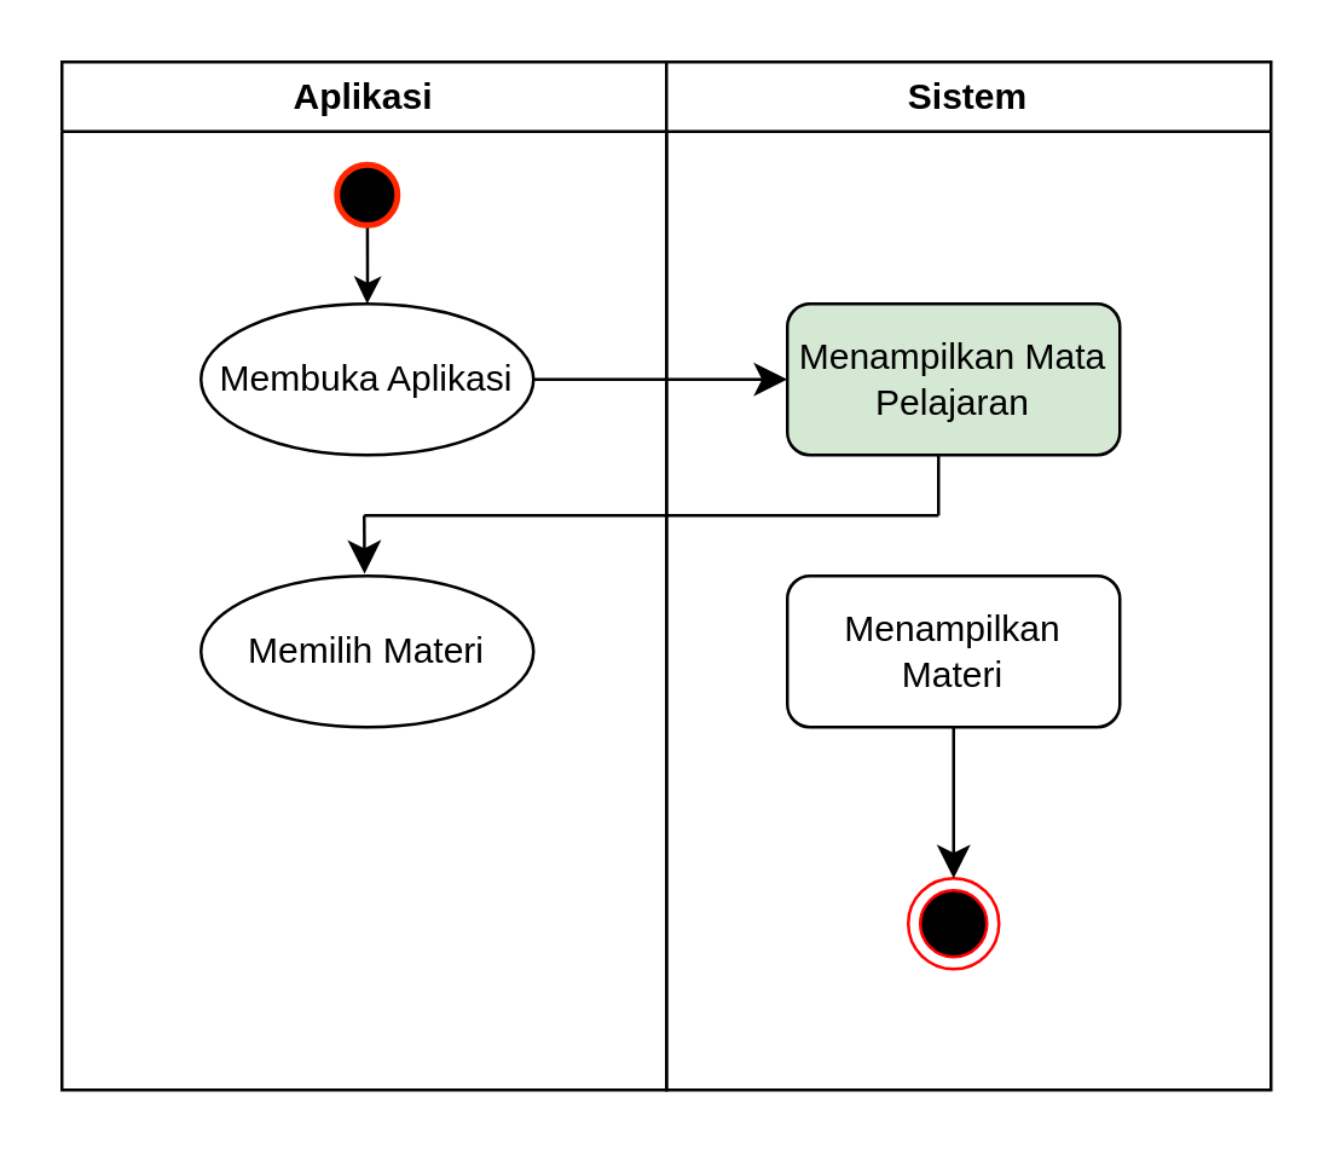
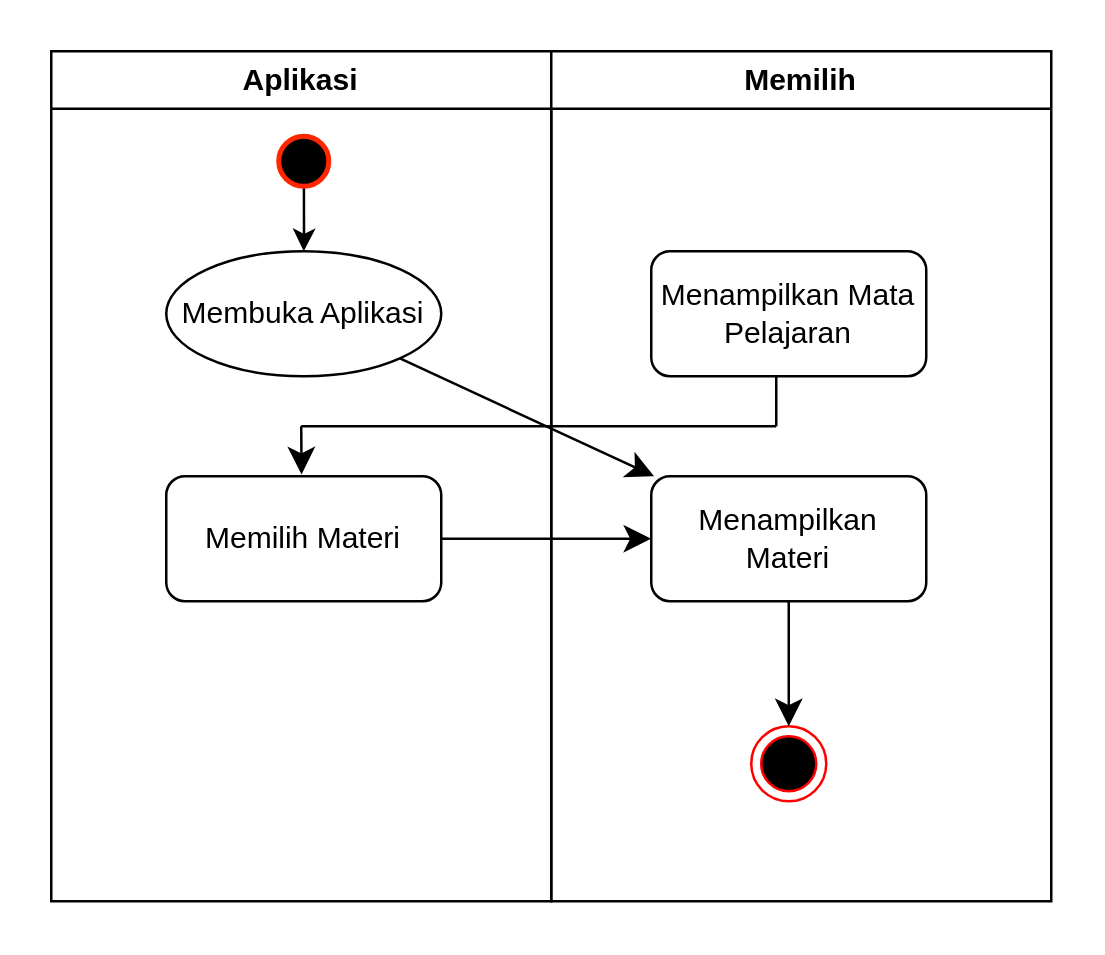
  <mxCell id="0" />
  <mxCell id="1" parent="0" />
  <mxCell id="2" value="&lt;font style=&quot;vertical-align: inherit;&quot;&gt;&lt;font style=&quot;vertical-align: inherit;&quot;&gt;Aplikasi&lt;/font&gt;&lt;/font&gt;" style="swimlane;whiteSpace=wrap;html=1;" parent="1" vertex="1"><mxGeometry x="20" y="20" width="200" height="340" as="geometry" /></mxCell>
  <mxCell id="3" value="" style="edgeStyle=orthogonalEdgeStyle;rounded=0;orthogonalLoop=1;jettySize=auto;html=1;exitX=0.502;exitY=0.809;exitDx=0;exitDy=0;exitPerimeter=0;" parent="2" source="4" target="5" edge="1"><mxGeometry relative="1" as="geometry" /></mxCell>
  <mxCell id="4" value="" style="shape=ellipse;html=1;fillColor=#000000;strokeWidth=2;verticalLabelPosition=bottom;verticalAlignment=top;perimeter=ellipsePerimeter;perimeterSpacing=7;shadow=0;strokeColor=#ff2600;" parent="2" vertex="1"><mxGeometry x="91" y="34" width="20" height="20" as="geometry" /></mxCell>
  <mxCell id="5" value="&lt;font style=&quot;vertical-align: inherit;&quot;&gt;&lt;font style=&quot;vertical-align: inherit;&quot;&gt;Membuka Aplikasi&lt;/font&gt;&lt;/font&gt;" style="ellipse;whiteSpace=wrap;html=1;" parent="2" vertex="1"><mxGeometry x="46" y="80" width="110" height="50" as="geometry" /></mxCell>
- <mxCell id="6" value="&lt;font style=&quot;vertical-align: inherit;&quot;&gt;&lt;font style=&quot;vertical-align: inherit;&quot;&gt;Memilih Materi&lt;/font&gt;&lt;/font&gt;" style="ellipse;whiteSpace=wrap;html=1;" parent="2" vertex="1"><mxGeometry x="46" y="170" width="110" height="50" as="geometry" /></mxCell>
- <mxCell id="7" value="&lt;font style=&quot;vertical-align: inherit;&quot;&gt;&lt;font style=&quot;vertical-align: inherit;&quot;&gt;Sistem&lt;/font&gt;&lt;/font&gt;" style="swimlane;whiteSpace=wrap;html=1;" parent="1" vertex="1"><mxGeometry x="220" y="20" width="200" height="340" as="geometry" /></mxCell>
- <mxCell id="8" value="&lt;font style=&quot;vertical-align: inherit;&quot;&gt;&lt;font style=&quot;vertical-align: inherit;&quot;&gt;&lt;font style=&quot;vertical-align: inherit;&quot;&gt;&lt;font style=&quot;vertical-align: inherit;&quot;&gt;&lt;font style=&quot;vertical-align: inherit;&quot;&gt;&lt;font style=&quot;vertical-align: inherit;&quot;&gt;&lt;font style=&quot;vertical-align: inherit;&quot;&gt;&lt;font style=&quot;vertical-align: inherit;&quot;&gt;&lt;font style=&quot;vertical-align: inherit;&quot;&gt;&lt;font style=&quot;vertical-align: inherit;&quot;&gt;&lt;font style=&quot;vertical-align: inherit;&quot;&gt;&lt;font style=&quot;vertical-align: inherit;&quot;&gt;Menampilkan Mata Pelajaran&lt;/font&gt;&lt;/font&gt;&lt;/font&gt;&lt;/font&gt;&lt;/font&gt;&lt;/font&gt;&lt;/font&gt;&lt;/font&gt;&lt;/font&gt;&lt;/font&gt;&lt;/font&gt;&lt;/font&gt;" style="rounded=1;whiteSpace=wrap;html=1;fillColor=#d5e8d4;" parent="7" vertex="1"><mxGeometry x="40" y="80" width="110" height="50" as="geometry" /></mxCell>
+ <mxCell id="6" value="&lt;font style=&quot;vertical-align: inherit;&quot;&gt;&lt;font style=&quot;vertical-align: inherit;&quot;&gt;Memilih Materi&lt;/font&gt;&lt;/font&gt;" style="rounded=1;whiteSpace=wrap;html=1;" parent="2" vertex="1"><mxGeometry x="46" y="170" width="110" height="50" as="geometry" /></mxCell>
+ <mxCell id="7" value="&lt;font style=&quot;vertical-align: inherit;&quot;&gt;&lt;font style=&quot;vertical-align: inherit;&quot;&gt;Memilih&lt;/font&gt;&lt;/font&gt;" style="swimlane;whiteSpace=wrap;html=1;" parent="1" vertex="1"><mxGeometry x="220" y="20" width="200" height="340" as="geometry" /></mxCell>
+ <mxCell id="8" value="&lt;font style=&quot;vertical-align: inherit;&quot;&gt;&lt;font style=&quot;vertical-align: inherit;&quot;&gt;&lt;font style=&quot;vertical-align: inherit;&quot;&gt;&lt;font style=&quot;vertical-align: inherit;&quot;&gt;&lt;font style=&quot;vertical-align: inherit;&quot;&gt;&lt;font style=&quot;vertical-align: inherit;&quot;&gt;&lt;font style=&quot;vertical-align: inherit;&quot;&gt;&lt;font style=&quot;vertical-align: inherit;&quot;&gt;&lt;font style=&quot;vertical-align: inherit;&quot;&gt;&lt;font style=&quot;vertical-align: inherit;&quot;&gt;&lt;font style=&quot;vertical-align: inherit;&quot;&gt;&lt;font style=&quot;vertical-align: inherit;&quot;&gt;Menampilkan Mata Pelajaran&lt;/font&gt;&lt;/font&gt;&lt;/font&gt;&lt;/font&gt;&lt;/font&gt;&lt;/font&gt;&lt;/font&gt;&lt;/font&gt;&lt;/font&gt;&lt;/font&gt;&lt;/font&gt;&lt;/font&gt;" style="rounded=1;whiteSpace=wrap;html=1;" parent="7" vertex="1"><mxGeometry x="40" y="80" width="110" height="50" as="geometry" /></mxCell>
  <mxCell id="9" value="" style="endArrow=none;html=1;rounded=0;fontSize=12;startSize=8;endSize=8;curved=1;" parent="7" edge="1"><mxGeometry width="50" height="50" relative="1" as="geometry"><mxPoint x="-100" y="150" as="sourcePoint" /><mxPoint x="90" y="150" as="targetPoint" /></mxGeometry></mxCell>
  <mxCell id="10" value="&lt;font style=&quot;vertical-align: inherit;&quot;&gt;&lt;font style=&quot;vertical-align: inherit;&quot;&gt;&lt;font style=&quot;vertical-align: inherit;&quot;&gt;&lt;font style=&quot;vertical-align: inherit;&quot;&gt;&lt;font style=&quot;vertical-align: inherit;&quot;&gt;&lt;font style=&quot;vertical-align: inherit;&quot;&gt;Menampilkan Materi&lt;/font&gt;&lt;/font&gt;&lt;/font&gt;&lt;/font&gt;&lt;/font&gt;&lt;/font&gt;" style="rounded=1;whiteSpace=wrap;html=1;" parent="7" vertex="1"><mxGeometry x="40" y="170" width="110" height="50" as="geometry" /></mxCell>
  <mxCell id="11" value="" style="ellipse;html=1;shape=endState;fillColor=#000000;strokeColor=#ff0000;labelBorderColor=#ff0000;" parent="7" vertex="1"><mxGeometry x="80" y="270" width="30" height="30" as="geometry" /></mxCell>
  <mxCell id="12" value="" style="endArrow=classic;html=1;rounded=0;fontSize=12;startSize=8;endSize=8;curved=1;exitX=0.5;exitY=1;exitDx=0;exitDy=0;entryX=0.5;entryY=0;entryDx=0;entryDy=0;" parent="7" source="10" target="11" edge="1"><mxGeometry width="50" height="50" relative="1" as="geometry"><mxPoint x="20" y="210" as="sourcePoint" /><mxPoint x="70" y="160" as="targetPoint" /></mxGeometry></mxCell>
- <mxCell id="13" value="" style="edgeStyle=none;curved=1;rounded=0;orthogonalLoop=1;jettySize=auto;html=1;fontSize=12;startSize=8;endSize=8;" parent="1" source="5" target="8" edge="1"><mxGeometry relative="1" as="geometry" /></mxCell>
+ <mxCell id="13" value="" style="edgeStyle=none;curved=1;rounded=0;orthogonalLoop=1;jettySize=auto;html=1;fontSize=12;startSize=8;endSize=8;" parent="1" source="5" target="10" edge="1"><mxGeometry relative="1" as="geometry" /></mxCell>
  <mxCell id="14" value="" style="endArrow=none;html=1;rounded=0;fontSize=12;startSize=8;endSize=8;curved=1;" parent="1" edge="1"><mxGeometry width="50" height="50" relative="1" as="geometry"><mxPoint x="310" y="170" as="sourcePoint" /><mxPoint x="310" y="150" as="targetPoint" /></mxGeometry></mxCell>
  <mxCell id="15" value="" style="endArrow=classic;html=1;rounded=0;fontSize=12;startSize=8;endSize=8;curved=1;entryX=0.492;entryY=-0.014;entryDx=0;entryDy=0;entryPerimeter=0;" parent="1" target="6" edge="1"><mxGeometry width="50" height="50" relative="1" as="geometry"><mxPoint x="120" y="170" as="sourcePoint" /><mxPoint x="190" y="130" as="targetPoint" /></mxGeometry></mxCell>
+ <mxCell id="16" value="" style="edgeStyle=none;curved=1;rounded=0;orthogonalLoop=1;jettySize=auto;html=1;fontSize=12;startSize=8;endSize=8;" parent="1" source="6" target="10" edge="1"><mxGeometry relative="1" as="geometry" /></mxCell>
